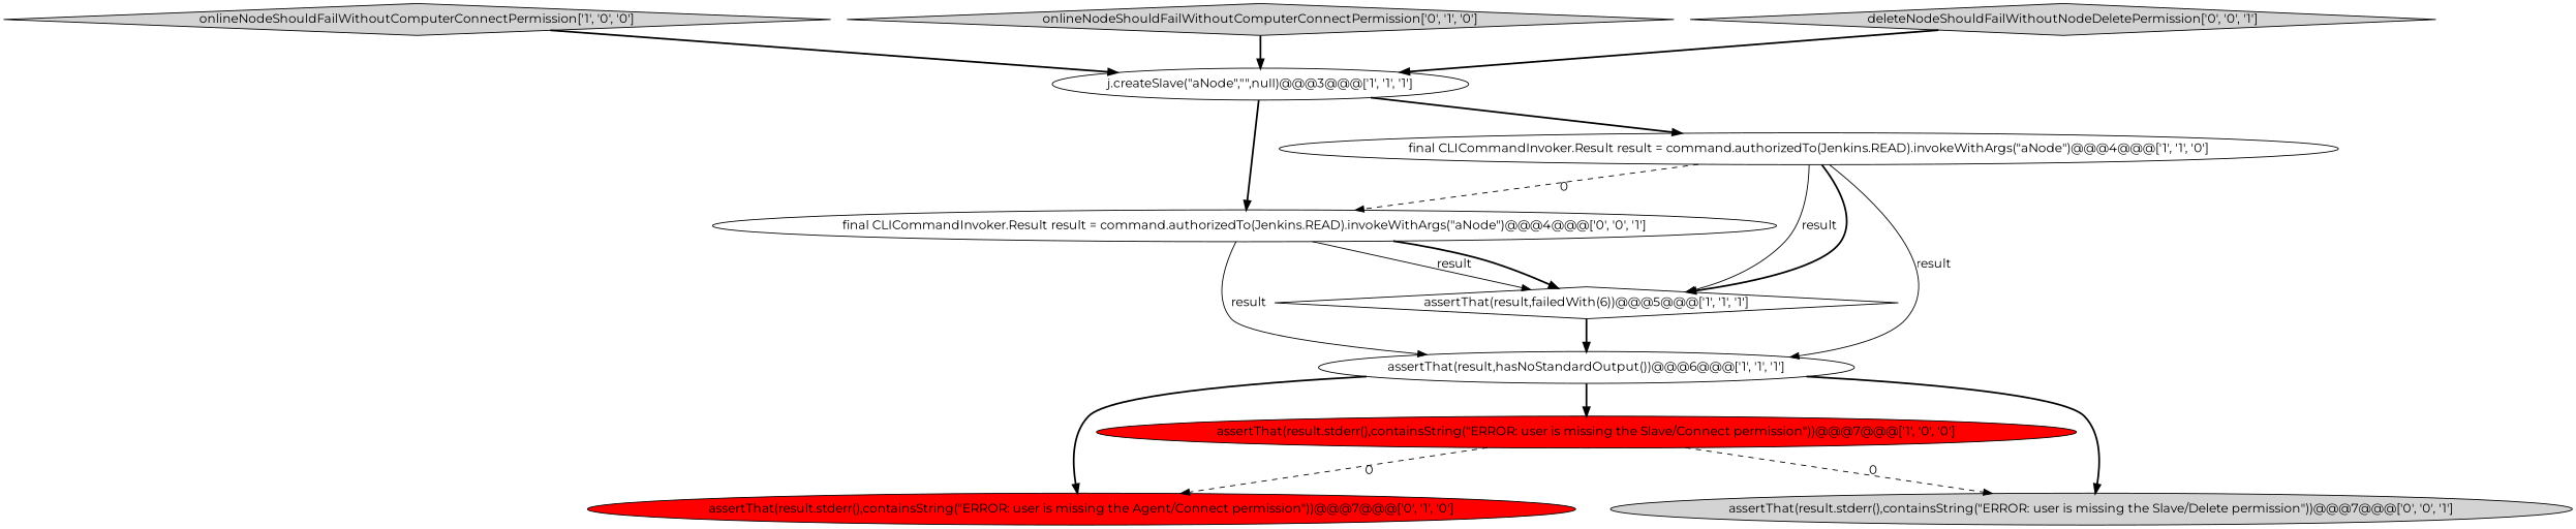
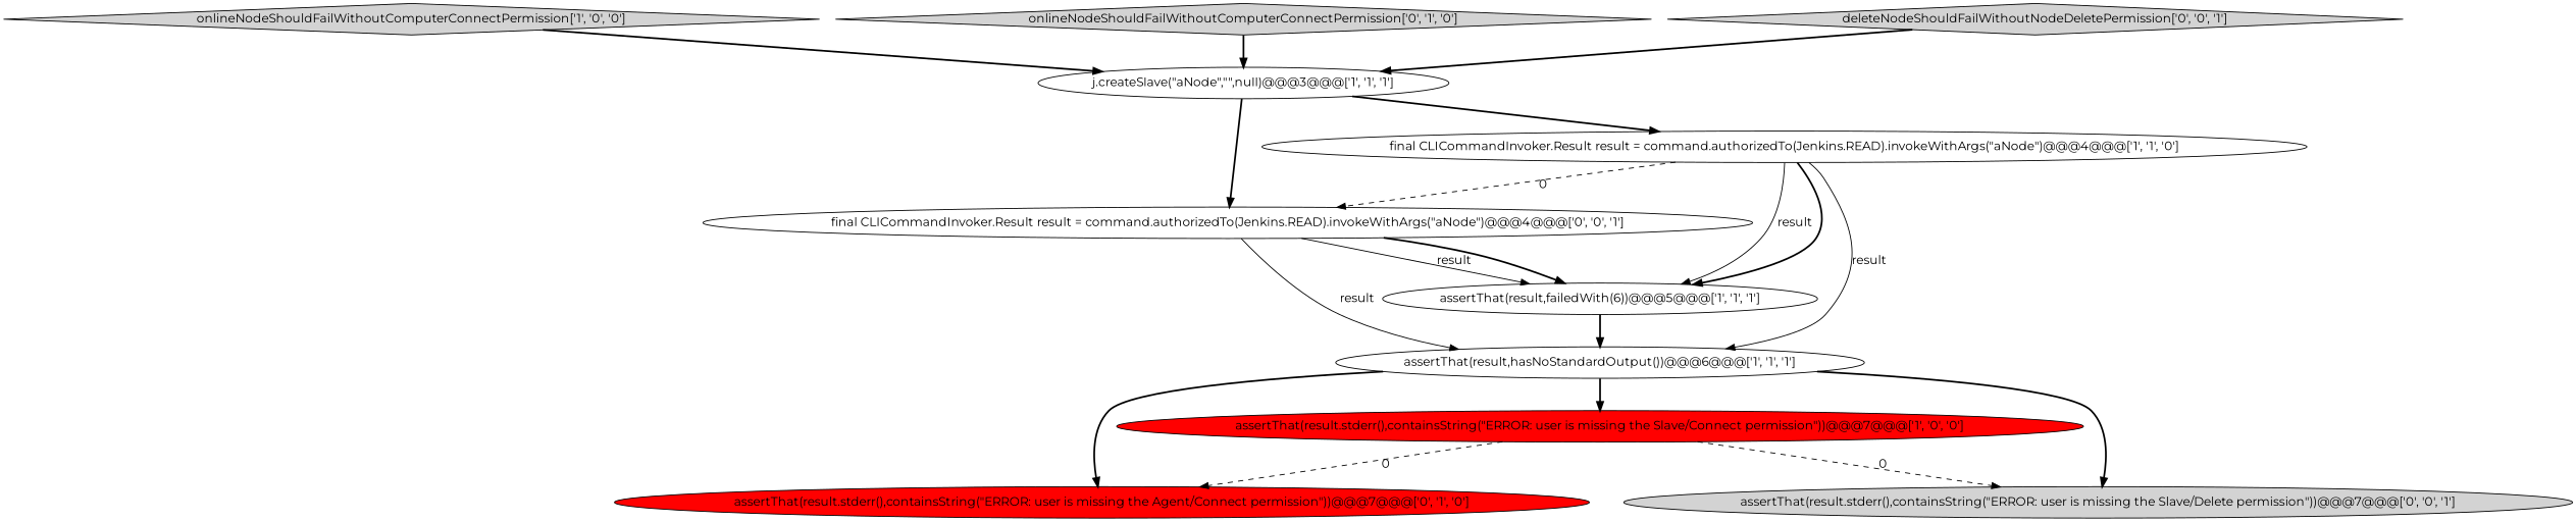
  digraph {
    fontname=Montserrat
    node [fillcolor=white shape=ellipse style=filled fontname=Montserrat]
    edge [style=bold fontname=Montserrat]
    n1 [label="final CLICommandInvoker.Result result = command.authorizedTo(Jenkins.READ).invokeWithArgs(\"aNode\")@@@4@@@['0', '0', '1']"]
-   n2 [label="assertThat(result,failedWith(6))@@@5@@@['1', '1', '1']" shape=diamond]
+   n2 [label="assertThat(result,failedWith(6))@@@5@@@['1', '1', '1']"]
    n3 [label="assertThat(result,hasNoStandardOutput())@@@6@@@['1', '1', '1']"]
    n4 [fillcolor=lightgray label="onlineNodeShouldFailWithoutComputerConnectPermission['1', '0', '0']" shape=diamond]
    n5 [label="j.createSlave(\"aNode\",\"\",null)@@@3@@@['1', '1', '1']"]
    n6 [fillcolor=red label="assertThat(result.stderr(),containsString(\"ERROR: user is missing the Agent/Connect permission\"))@@@7@@@['0', '1', '0']"]
    n7 [label="final CLICommandInvoker.Result result = command.authorizedTo(Jenkins.READ).invokeWithArgs(\"aNode\")@@@4@@@['1', '1', '0']"]
    n8 [fillcolor=lightgray label="onlineNodeShouldFailWithoutComputerConnectPermission['0', '1', '0']" shape=diamond]
    n9 [fillcolor=lightgray label="deleteNodeShouldFailWithoutNodeDeletePermission['0', '0', '1']" shape=diamond]
    n10 [fillcolor=red label="assertThat(result.stderr(),containsString(\"ERROR: user is missing the Slave/Connect permission\"))@@@7@@@['1', '0', '0']"]
    n11 [fillcolor=lightgray label="assertThat(result.stderr(),containsString(\"ERROR: user is missing the Slave/Delete permission\"))@@@7@@@['0', '0', '1']"]
    n1 -> n2 [label=result style=solid]
    n1 -> n2
    n1 -> n3 [label=result style=solid]
    n2 -> n3
    n3 -> n6
    n3 -> n10
    n3 -> n11
    n4 -> n5
    n5 -> n1
    n5 -> n7
    n7 -> n1 [label=0 style=dashed]
    n7 -> n2 [label=result style=solid]
    n7 -> n2
    n7 -> n3 [label=result style=solid]
    n8 -> n5
    n9 -> n5
    n10 -> n6 [label=0 style=dashed]
    n10 -> n11 [label=0 style=dashed]
  }
